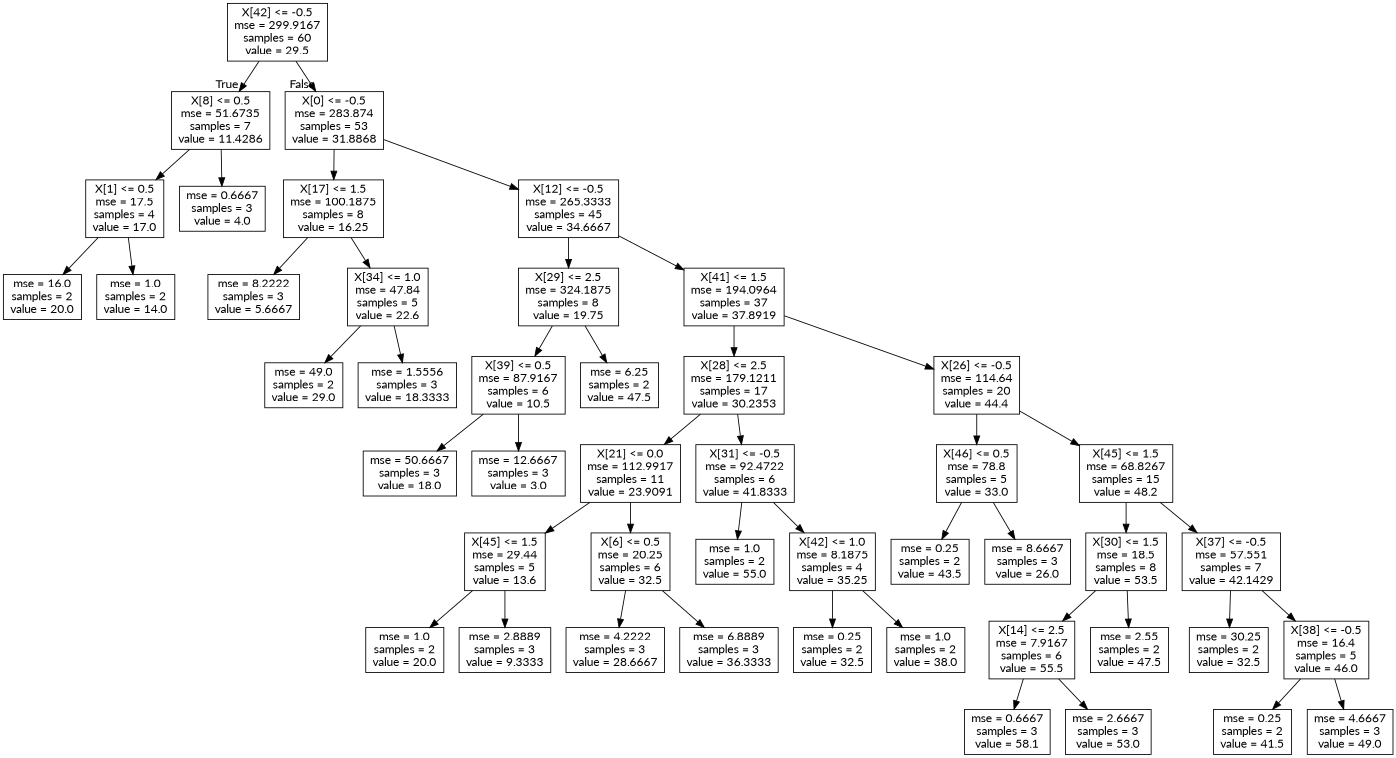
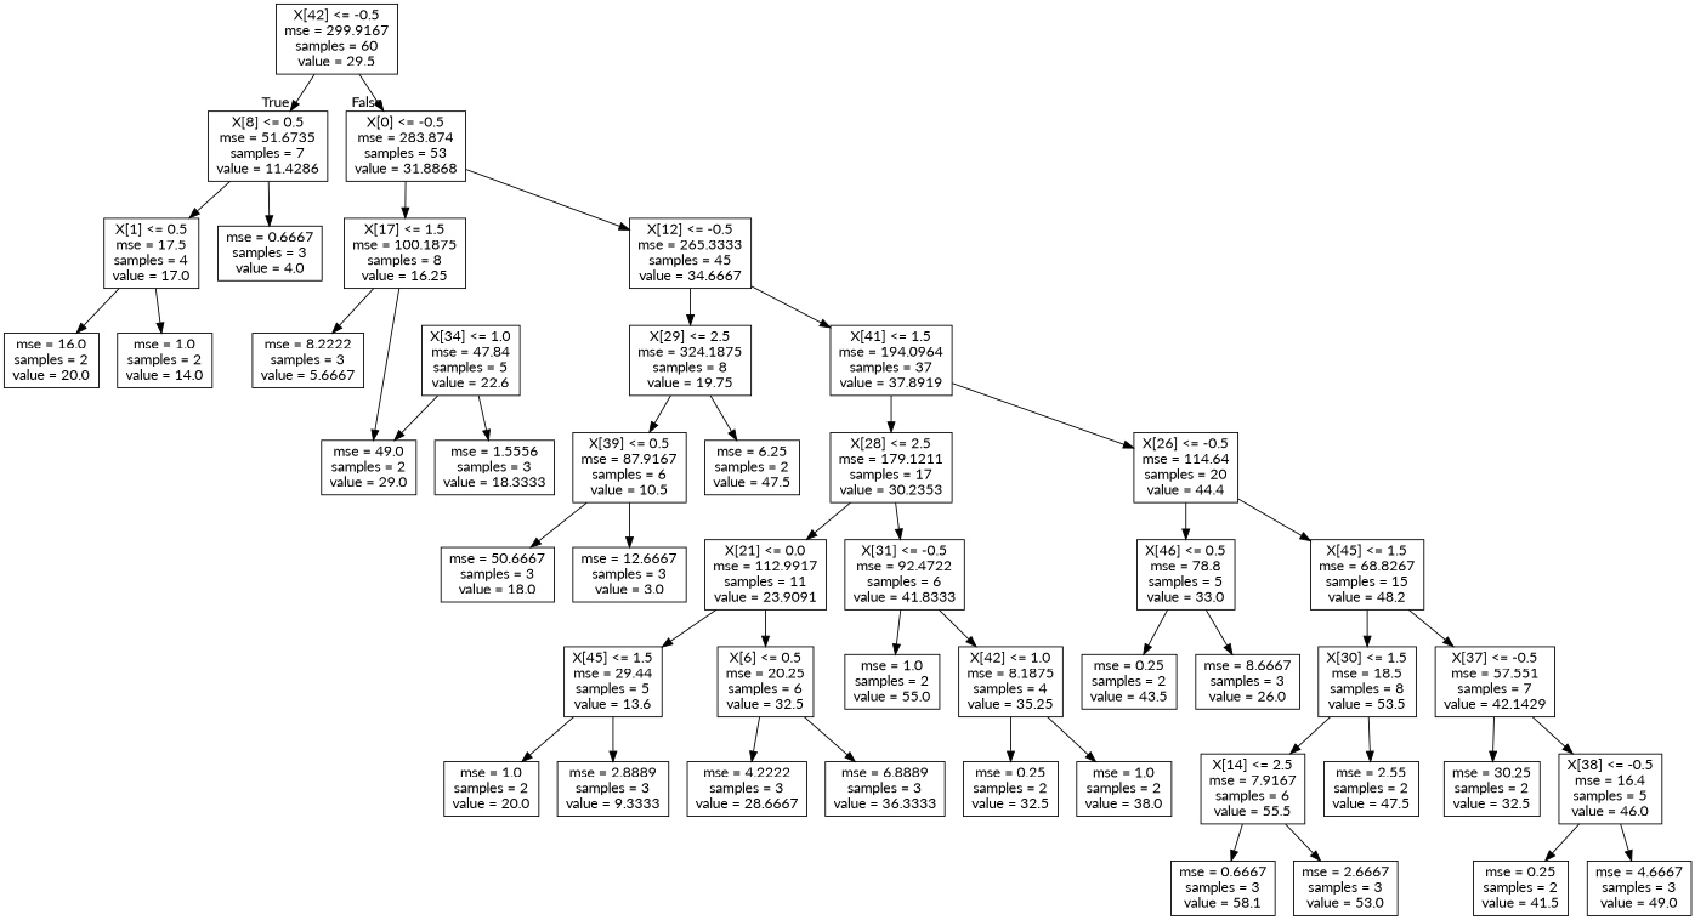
  digraph {
    fontname=Lato
    node [fontname=Lato shape=box]
    edge [fontname=Lato]
    n1 [label="X[42] <= -0.5\nmse = 299.9167\nsamples = 60\nvalue = 29.5"]
    n2 [label="X[8] <= 0.5\nmse = 51.6735\nsamples = 7\nvalue = 11.4286"]
    n3 [label="X[0] <= -0.5\nmse = 283.874\nsamples = 53\nvalue = 31.8868"]
    n4 [label="X[1] <= 0.5\nmse = 17.5\nsamples = 4\nvalue = 17.0"]
    n5 [label="mse = 0.6667\nsamples = 3\nvalue = 4.0"]
    n6 [label="X[17] <= 1.5\nmse = 100.1875\nsamples = 8\nvalue = 16.25"]
    n7 [label="X[12] <= -0.5\nmse = 265.3333\nsamples = 45\nvalue = 34.6667"]
    n8 [label="mse = 16.0\nsamples = 2\nvalue = 20.0"]
    n9 [label="mse = 1.0\nsamples = 2\nvalue = 14.0"]
    n10 [label="mse = 8.2222\nsamples = 3\nvalue = 5.6667"]
    n11 [label="X[34] <= 1.0\nmse = 47.84\nsamples = 5\nvalue = 22.6"]
    n12 [label="X[29] <= 2.5\nmse = 324.1875\nsamples = 8\nvalue = 19.75"]
    n13 [label="X[41] <= 1.5\nmse = 194.0964\nsamples = 37\nvalue = 37.8919"]
    n14 [label="mse = 49.0\nsamples = 2\nvalue = 29.0"]
    n15 [label="mse = 1.5556\nsamples = 3\nvalue = 18.3333"]
    n16 [label="X[39] <= 0.5\nmse = 87.9167\nsamples = 6\nvalue = 10.5"]
    n17 [label="mse = 6.25\nsamples = 2\nvalue = 47.5"]
    n18 [label="X[28] <= 2.5\nmse = 179.1211\nsamples = 17\nvalue = 30.2353"]
    n19 [label="X[26] <= -0.5\nmse = 114.64\nsamples = 20\nvalue = 44.4"]
    n20 [label="mse = 50.6667\nsamples = 3\nvalue = 18.0"]
    n21 [label="mse = 12.6667\nsamples = 3\nvalue = 3.0"]
    n22 [label="X[21] <= 0.0\nmse = 112.9917\nsamples = 11\nvalue = 23.9091"]
    n23 [label="X[31] <= -0.5\nmse = 92.4722\nsamples = 6\nvalue = 41.8333"]
    n24 [label="X[46] <= 0.5\nmse = 78.8\nsamples = 5\nvalue = 33.0"]
    n25 [label="X[45] <= 1.5\nmse = 68.8267\nsamples = 15\nvalue = 48.2"]
    n26 [label="X[45] <= 1.5\nmse = 29.44\nsamples = 5\nvalue = 13.6"]
    n27 [label="X[6] <= 0.5\nmse = 20.25\nsamples = 6\nvalue = 32.5"]
    n28 [label="mse = 1.0\nsamples = 2\nvalue = 55.0"]
    n29 [label="X[42] <= 1.0\nmse = 8.1875\nsamples = 4\nvalue = 35.25"]
    n30 [label="mse = 1.0\nsamples = 2\nvalue = 20.0"]
    n31 [label="mse = 2.8889\nsamples = 3\nvalue = 9.3333"]
    n32 [label="mse = 4.2222\nsamples = 3\nvalue = 28.6667"]
    n33 [label="mse = 6.8889\nsamples = 3\nvalue = 36.3333"]
    n34 [label="mse = 0.25\nsamples = 2\nvalue = 32.5"]
    n35 [label="mse = 1.0\nsamples = 2\nvalue = 38.0"]
    n36 [label="mse = 0.25\nsamples = 2\nvalue = 43.5"]
    n37 [label="mse = 8.6667\nsamples = 3\nvalue = 26.0"]
    n38 [label="X[30] <= 1.5\nmse = 18.5\nsamples = 8\nvalue = 53.5"]
    n39 [label="X[37] <= -0.5\nmse = 57.551\nsamples = 7\nvalue = 42.1429"]
    n40 [label="X[14] <= 2.5\nmse = 7.9167\nsamples = 6\nvalue = 55.5"]
    n41 [label="mse = 2.55\nsamples = 2\nvalue = 47.5"]
    n42 [label="mse = 30.25\nsamples = 2\nvalue = 32.5"]
    n43 [label="X[38] <= -0.5\nmse = 16.4\nsamples = 5\nvalue = 46.0"]
    n44 [label="mse = 0.6667\nsamples = 3\nvalue = 58.1"]
    n45 [label="mse = 2.6667\nsamples = 3\nvalue = 53.0"]
    n46 [label="mse = 0.25\nsamples = 2\nvalue = 41.5"]
    n47 [label="mse = 4.6667\nsamples = 3\nvalue = 49.0"]
    n1 -> n2 [headlabel=True labelangle=45 labeldistance=2.5]
    n1 -> n3 [headlabel=False labelangle=-45 labeldistance=2.5]
    n2 -> n4
    n2 -> n5
    n3 -> n6
    n3 -> n7
    n4 -> n8
    n4 -> n9
    n6 -> n10
-   n6 -> n11
+   n6 -> n14
    n7 -> n12
    n7 -> n13
    n11 -> n14
    n11 -> n15
    n12 -> n16
    n12 -> n17
    n13 -> n18
    n13 -> n19
    n16 -> n20
    n16 -> n21
    n18 -> n22
    n18 -> n23
    n19 -> n24
    n19 -> n25
    n22 -> n26
    n22 -> n27
    n23 -> n28
    n23 -> n29
    n24 -> n36
    n24 -> n37
    n25 -> n38
    n25 -> n39
    n26 -> n30
    n26 -> n31
    n27 -> n32
    n27 -> n33
    n29 -> n34
    n29 -> n35
    n38 -> n40
    n38 -> n41
    n39 -> n42
    n39 -> n43
    n40 -> n44
    n40 -> n45
    n43 -> n46
    n43 -> n47
  }
